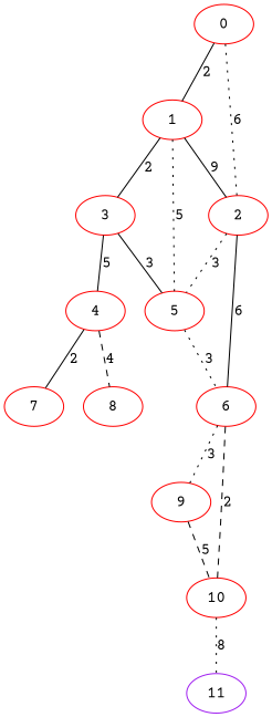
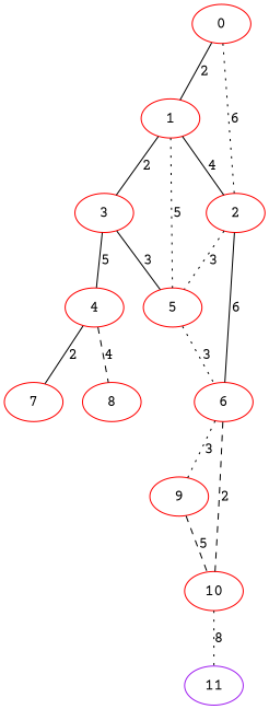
  graph {
    fontname="Courier Prime"
    node [color=red fontname="Courier Prime" weight=1]
    edge [fontname="Courier Prime" style=solid]
    0
    1
    2
    3
    5
    6
    4
    9
    10
    7
    8
    11 [color=purple weight=4]
    0 -- 1 [label=2]
    0 -- 2 [label=6 style=dotted]
-   1 -- 2 [label=9]
+   1 -- 2 [label=4]
    1 -- 3 [label=2]
    1 -- 5 [label=5 style=dotted]
    2 -- 5 [label=3 style=dotted]
    2 -- 6 [label=6]
    3 -- 5 [label=3]
    3 -- 4 [label=5]
    5 -- 6 [label=3 style=dotted]
    6 -- 9 [label=3 style=dotted]
    6 -- 10 [label=2 style=dashed]
    4 -- 7 [label=2]
    4 -- 8 [label=4 style=dashed]
    9 -- 10 [label=5 style=dashed]
    10 -- 11 [label=8 style=dotted]
  }
